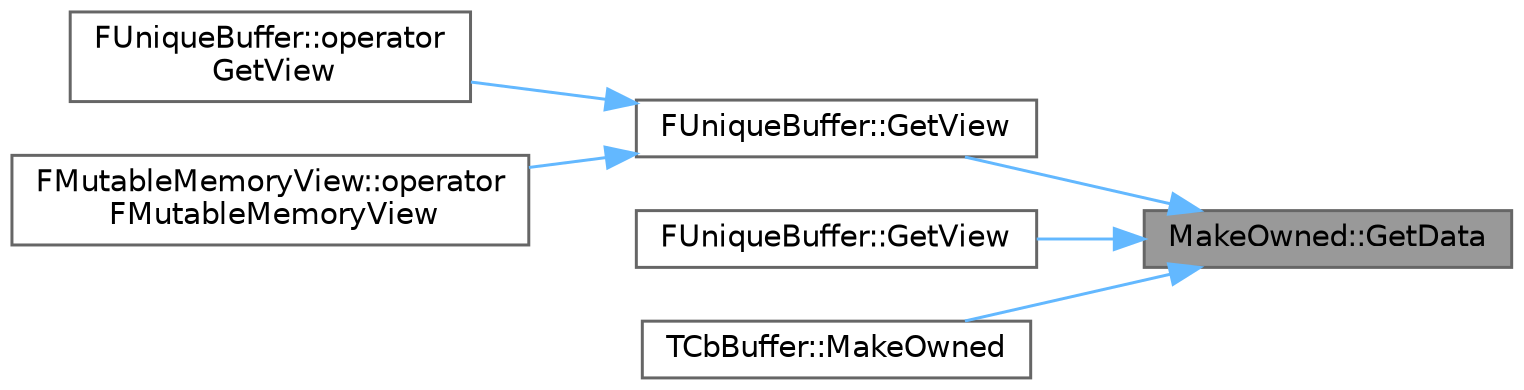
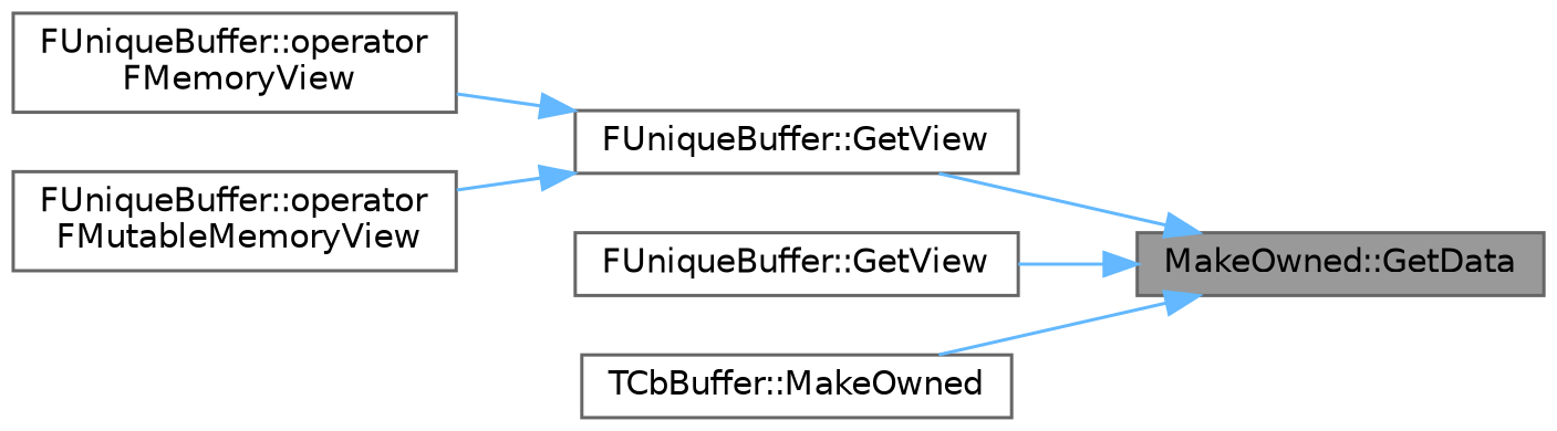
  digraph {
    rankdir=RL
    node [color=grey40 fillcolor=white fontname=Helvetica fontsize=10 shape=box style=filled]
    edge [color=steelblue1 dir=back fontname=Helvetica fontsize=10 labelfontname=Helvetica labelfontsize=10 style=solid]
    n1 [color=gray40 fillcolor=grey60 fontcolor=black height=0.2 label="MakeOwned::GetData" width=0.4]
    n2 [height=0.2 label="FUniqueBuffer::GetView" width=0.4]
    n3 [height=0.2 label="FUniqueBuffer::GetView" width=0.4]
    n4 [height=0.2 label="TCbBuffer::MakeOwned" width=0.4]
-   n5 [height=0.2 label="FUniqueBuffer::operator\l GetView" width=0.4]
-   n6 [height=0.2 label="FMutableMemoryView::operator\l FMutableMemoryView" width=0.4]
+   n5 [height=0.2 label="FUniqueBuffer::operator\l FMemoryView" width=0.4]
+   n6 [height=0.2 label="FUniqueBuffer::operator\l FMutableMemoryView" width=0.4]
    n1 -> n2
    n1 -> n3
    n1 -> n4
    n2 -> n5
    n2 -> n6
  }
